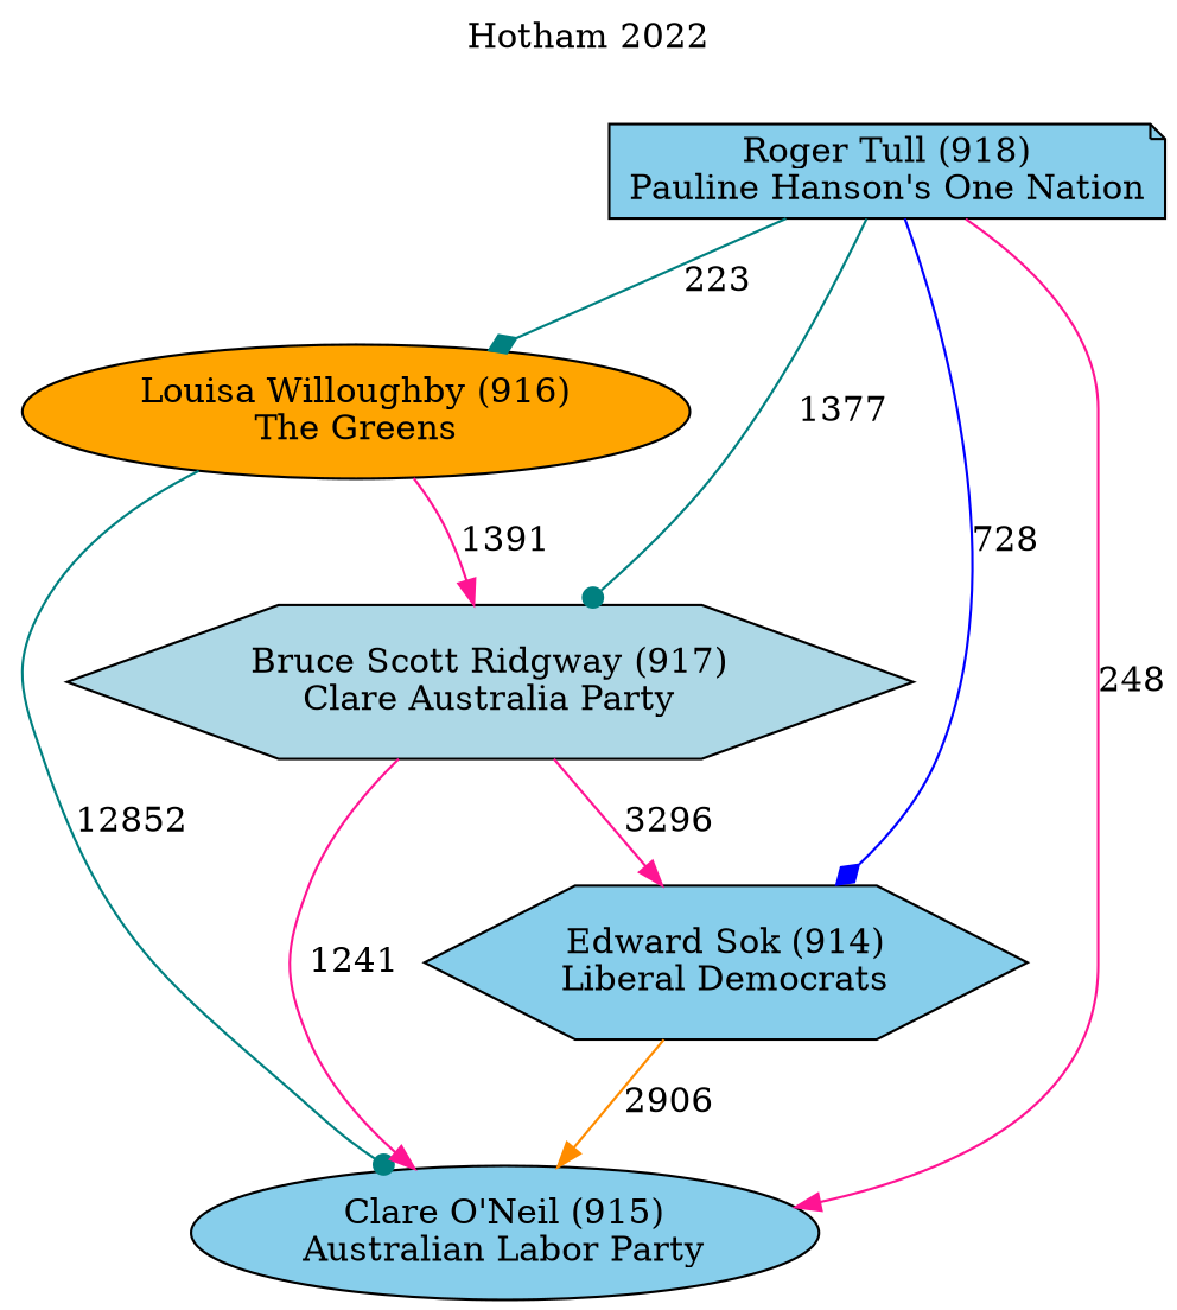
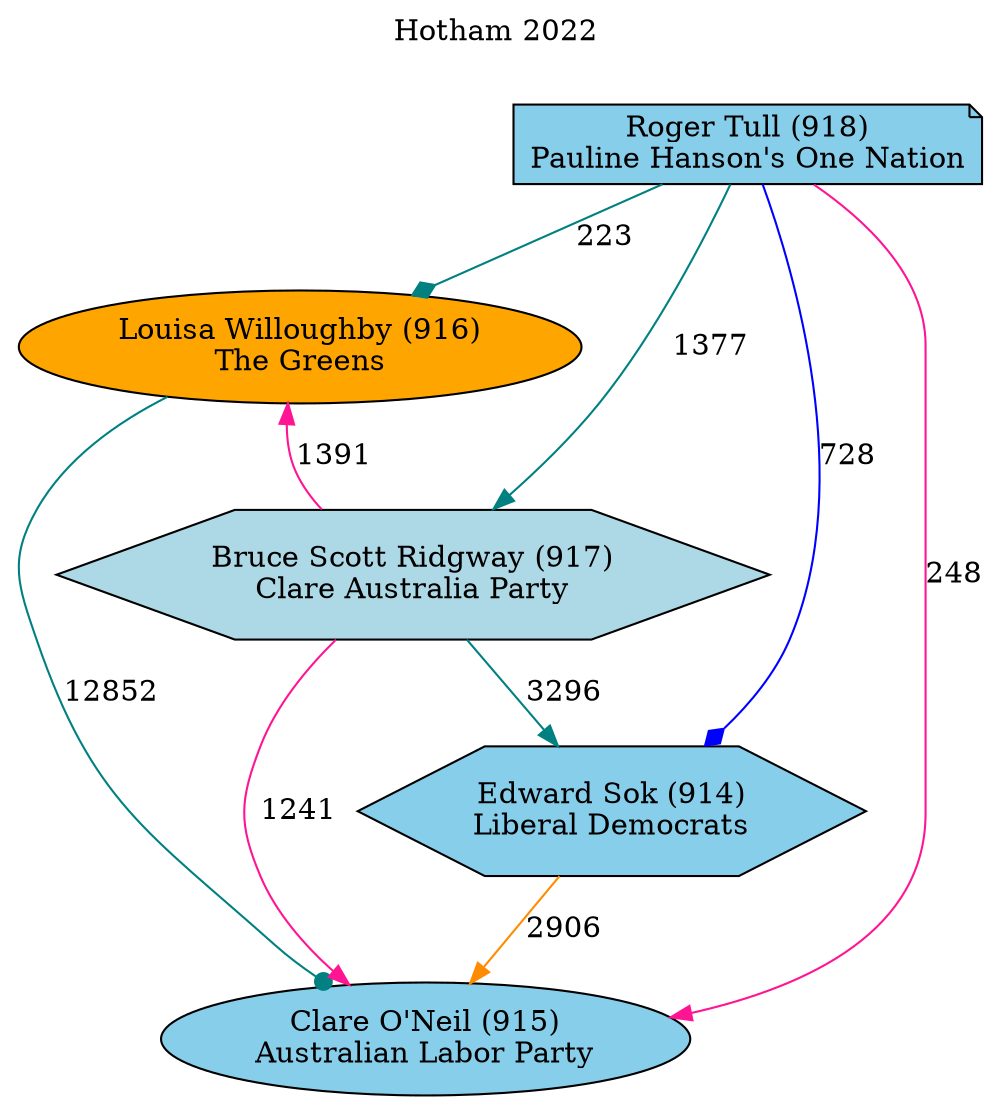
  digraph {
    label="Hotham 2022"
    labelloc=t
    mclimit=10
    node [fillcolor=skyblue shape=hexagon style=filled]
    edge [arrowhead=normal color=teal]
    n1 [label="Edward Sok (914)\nLiberal Democrats"]
    n2 [label="Clare O'Neil (915)\nAustralian Labor Party" shape=ellipse]
    n3 [fillcolor=orange label="Louisa Willoughby (916)\nThe Greens" shape=ellipse]
    n4 [fillcolor=lightblue label="Bruce Scott Ridgway (917)\nClare Australia Party"]
    n5 [label="Roger Tull (918)\nPauline Hanson's One Nation" shape=note]
    n1 -> n2 [color=darkorange label=2906]
    n3 -> n2 [arrowhead=dot label=12852]
-   n4 -> n1 [color=deeppink label=3296]
+   n4 -> n1 [label=3296]
    n4 -> n2 [color=deeppink label=1241]
-   n3 -> n4 [color=deeppink label=1391]
+   n4 -> n3 [color=deeppink label=1391]
    n5 -> n1 [arrowhead=diamond color=blue label=728]
    n5 -> n2 [color=deeppink label=248]
    n5 -> n3 [arrowhead=diamond label=223]
-   n5 -> n4 [arrowhead=dot label=1377]
+   n5 -> n4 [label=1377]
  }
